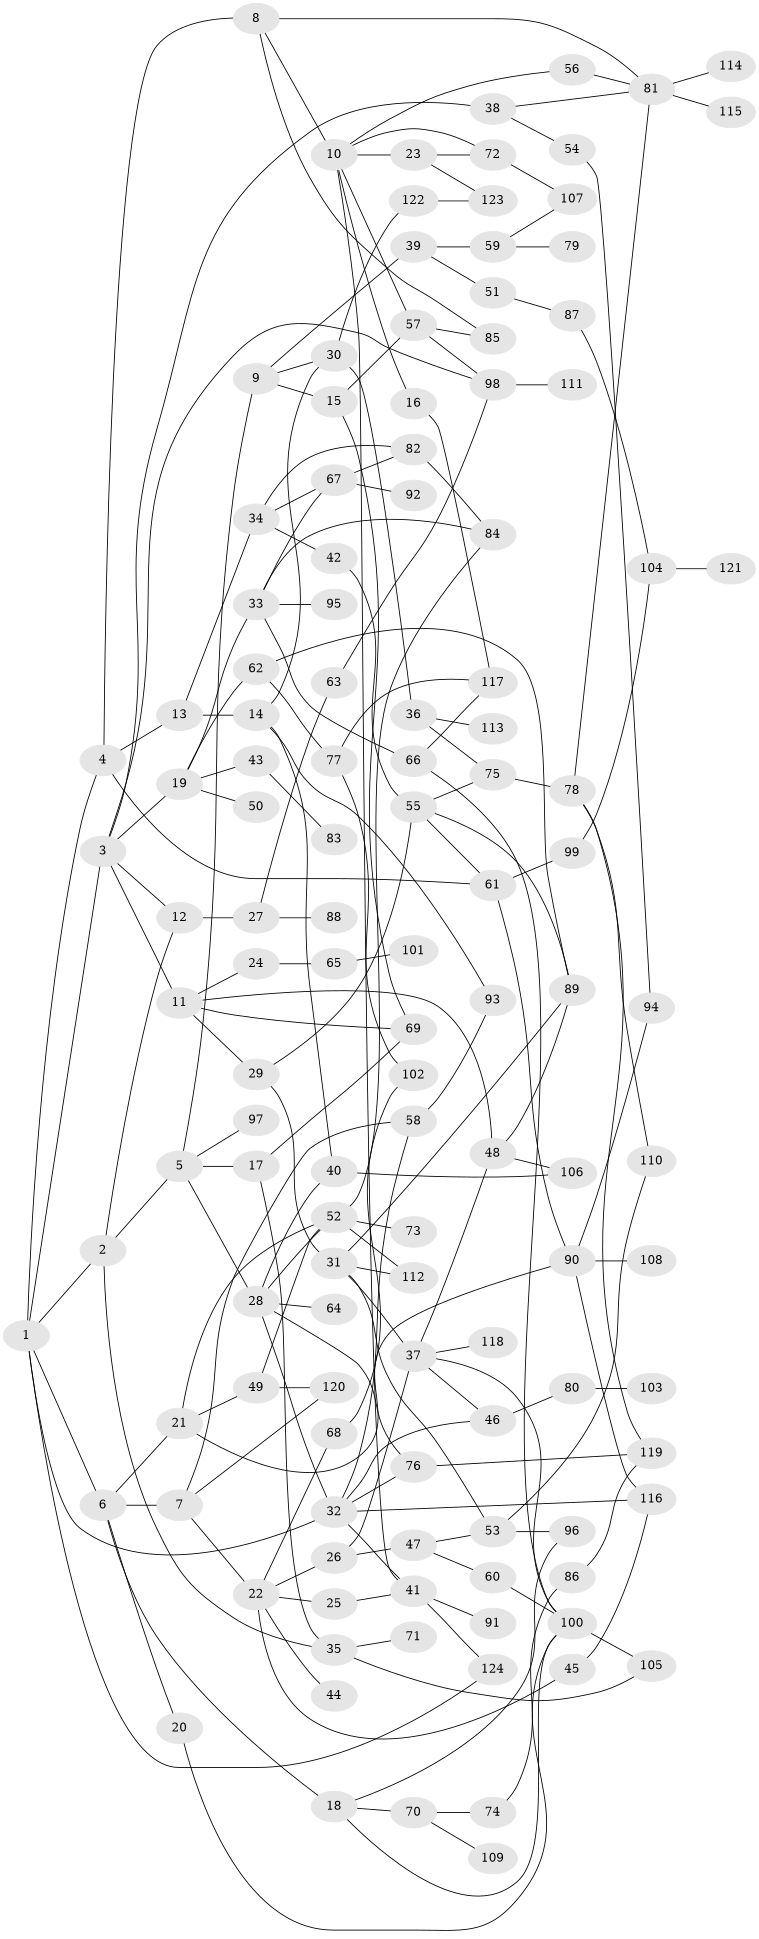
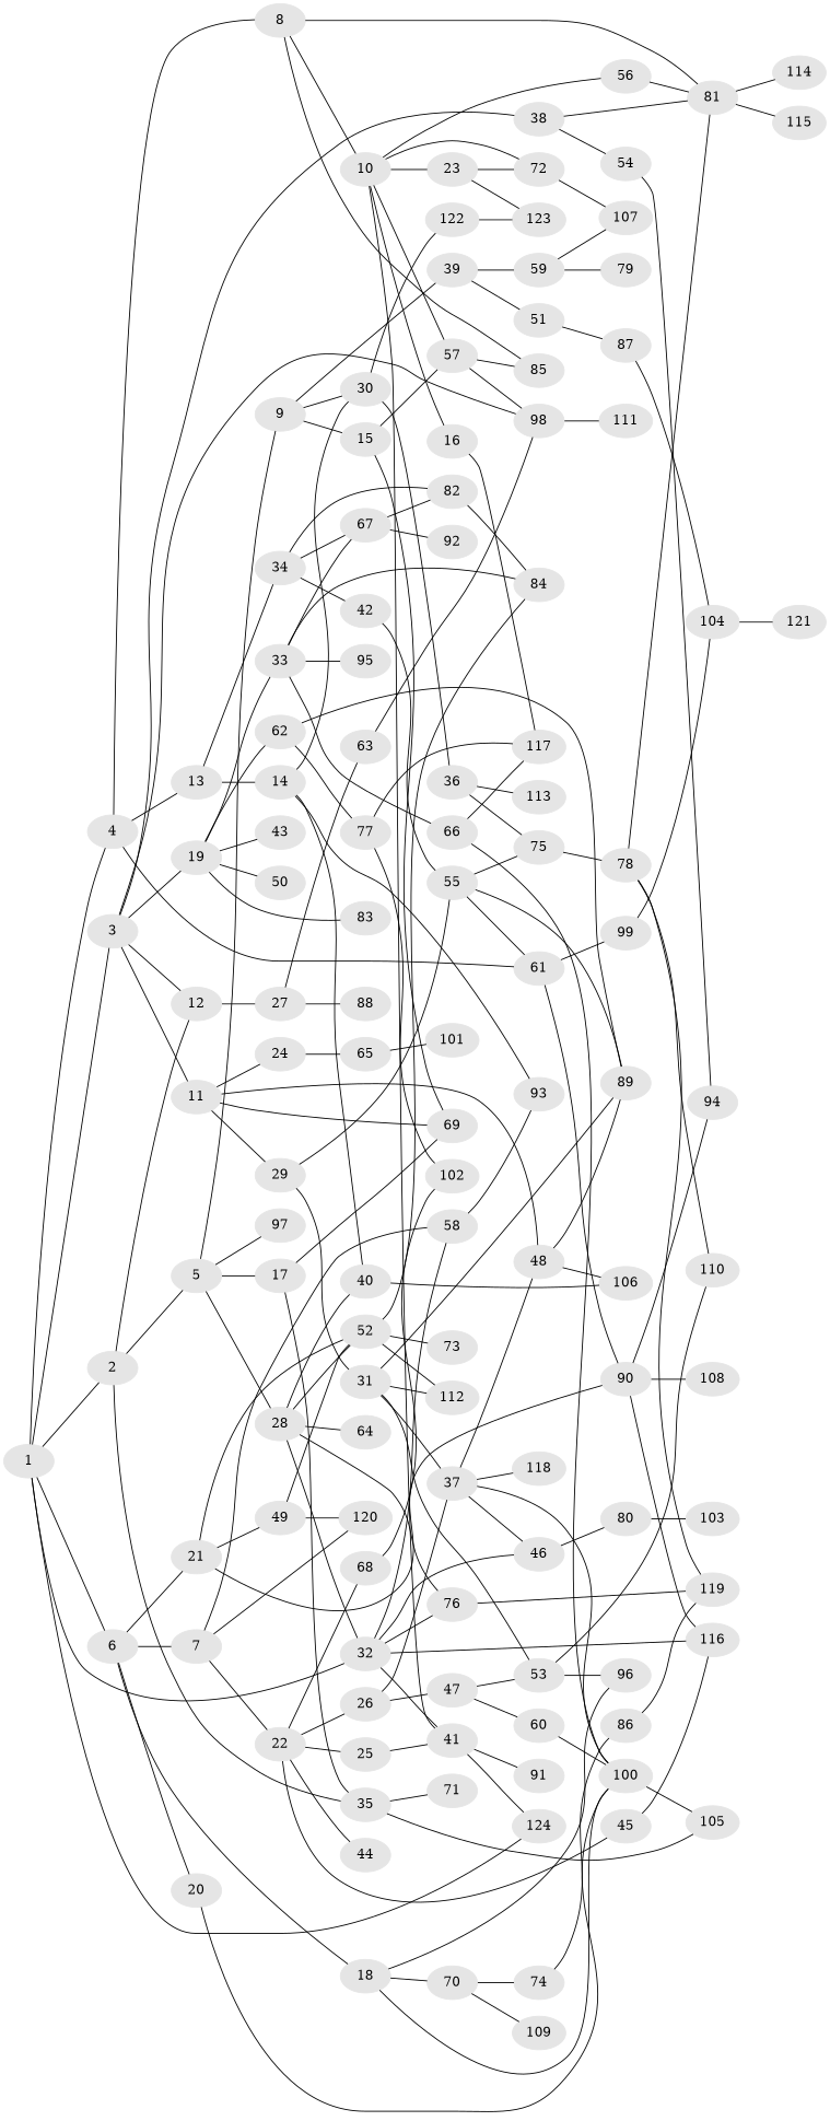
  graph {
    rankdir=LR
    node [color=gray90 style=filled]
    1
    2
    3
    4
    6
    124
    32
    5
    12
    35
    11
    19
    38
    98
    8
    13
    61
    7
    18
    20
    21
    9
    17
    28
    97
    27
    71
    105
    24
    29
    48
    69
    33
    43
    50
    62
    81
    54
    111
    10
    85
    14
    34
    58
    41
    76
    46
    116
    90
    99
    15
    30
    39
    40
    52
    64
    22
    120
    70
    96
    100
    49
    25
    26
    44
    45
    68
    93
    16
    23
    56
    57
    72
    114
    115
    36
    122
    51
    59
    117
    123
    91
    107
    65
    31
    55
    89
    106
    63
    88
    67
    42
    82
    74
    109
    66
    84
    95
    83
    77
    112
    73
    94
    108
    37
    47
    102
    101
    118
    53
    60
    119
    75
    113
    110
    80
    103
    92
    78
    87
    79
    104
    86
    121
    1 -- 2
    1 -- 3
    1 -- 4
    1 -- 6
    1 -- 124
    1 -- 32
    2 -- 5
    2 -- 12
    2 -- 35
    3 -- 12
    3 -- 11
    3 -- 19
    3 -- 38
    3 -- 98
    4 -- 8
    4 -- 13
    4 -- 61
    6 -- 7
    6 -- 18
    6 -- 20
    6 -- 21
    32 -- 58
    32 -- 41
    32 -- 76
    32 -- 46
    32 -- 116
    5 -- 9
    5 -- 17
    5 -- 28
    5 -- 97
    12 -- 27
    35 -- 71
    35 -- 105
    11 -- 24
    11 -- 29
    11 -- 48
    11 -- 69
    19 -- 33
    19 -- 43
    19 -- 50
    19 -- 62
    38 -- 81
    38 -- 54
    98 -- 111
    8 -- 81
    8 -- 10
    8 -- 85
    13 -- 14
    13 -- 34
    61 -- 90
    61 -- 99
    7 -- 58
    7 -- 22
    7 -- 120
    18 -- 70
    18 -- 96
    18 -- 100
    20 -- 100
    21 -- 90
    21 -- 52
    21 -- 49
    9 -- 15
    9 -- 30
    9 -- 39
    17 -- 35
    17 -- 69
    28 -- 32
    28 -- 76
    28 -- 40
    28 -- 52
    28 -- 64
    27 -- 63
    27 -- 88
    24 -- 65
    29 -- 31
    29 -- 55
    48 -- 89
    48 -- 106
    33 -- 67
    33 -- 66
    33 -- 84
    33 -- 95
-   43 -- 83
+   19 -- 83
    62 -- 89
    62 -- 77
    81 -- 114
    81 -- 115
    54 -- 94
    10 -- 41
    10 -- 16
    10 -- 23
    10 -- 56
    10 -- 57
    10 -- 72
    14 -- 30
    14 -- 40
    14 -- 93
    34 -- 67
    34 -- 42
    34 -- 82
    58 -- 93
    41 -- 124
    41 -- 91
    76 -- 119
    46 -- 80
    90 -- 116
    90 -- 94
    90 -- 108
    99 -- 104
    15 -- 69
    15 -- 57
    30 -- 36
    30 -- 122
    39 -- 51
    39 -- 59
    40 -- 106
    52 -- 84
    52 -- 112
    52 -- 73
    22 -- 25
    22 -- 26
    22 -- 44
    22 -- 45
    22 -- 68
    70 -- 74
    70 -- 109
    100 -- 105
    49 -- 52
    49 -- 120
    25 -- 41
    26 -- 37
    26 -- 47
    45 -- 116
    68 -- 102
    16 -- 117
    23 -- 72
    23 -- 123
    56 -- 81
    57 -- 98
    57 -- 85
    72 -- 107
    36 -- 75
    36 -- 113
    122 -- 123
    51 -- 87
    59 -- 107
    59 -- 79
    65 -- 101
    31 -- 89
    31 -- 112
    31 -- 37
    31 -- 53
    55 -- 61
    55 -- 89
    55 -- 75
    63 -- 98
    67 -- 82
    67 -- 92
    42 -- 55
    82 -- 84
    74 -- 86
    66 -- 100
    66 -- 117
    77 -- 117
    77 -- 102
    37 -- 48
    37 -- 46
    37 -- 100
    37 -- 118
    47 -- 53
    47 -- 60
    53 -- 96
    53 -- 110
    60 -- 100
    75 -- 78
    80 -- 103
    78 -- 81
    78 -- 119
    78 -- 110
    87 -- 104
    104 -- 121
    86 -- 119
  }
